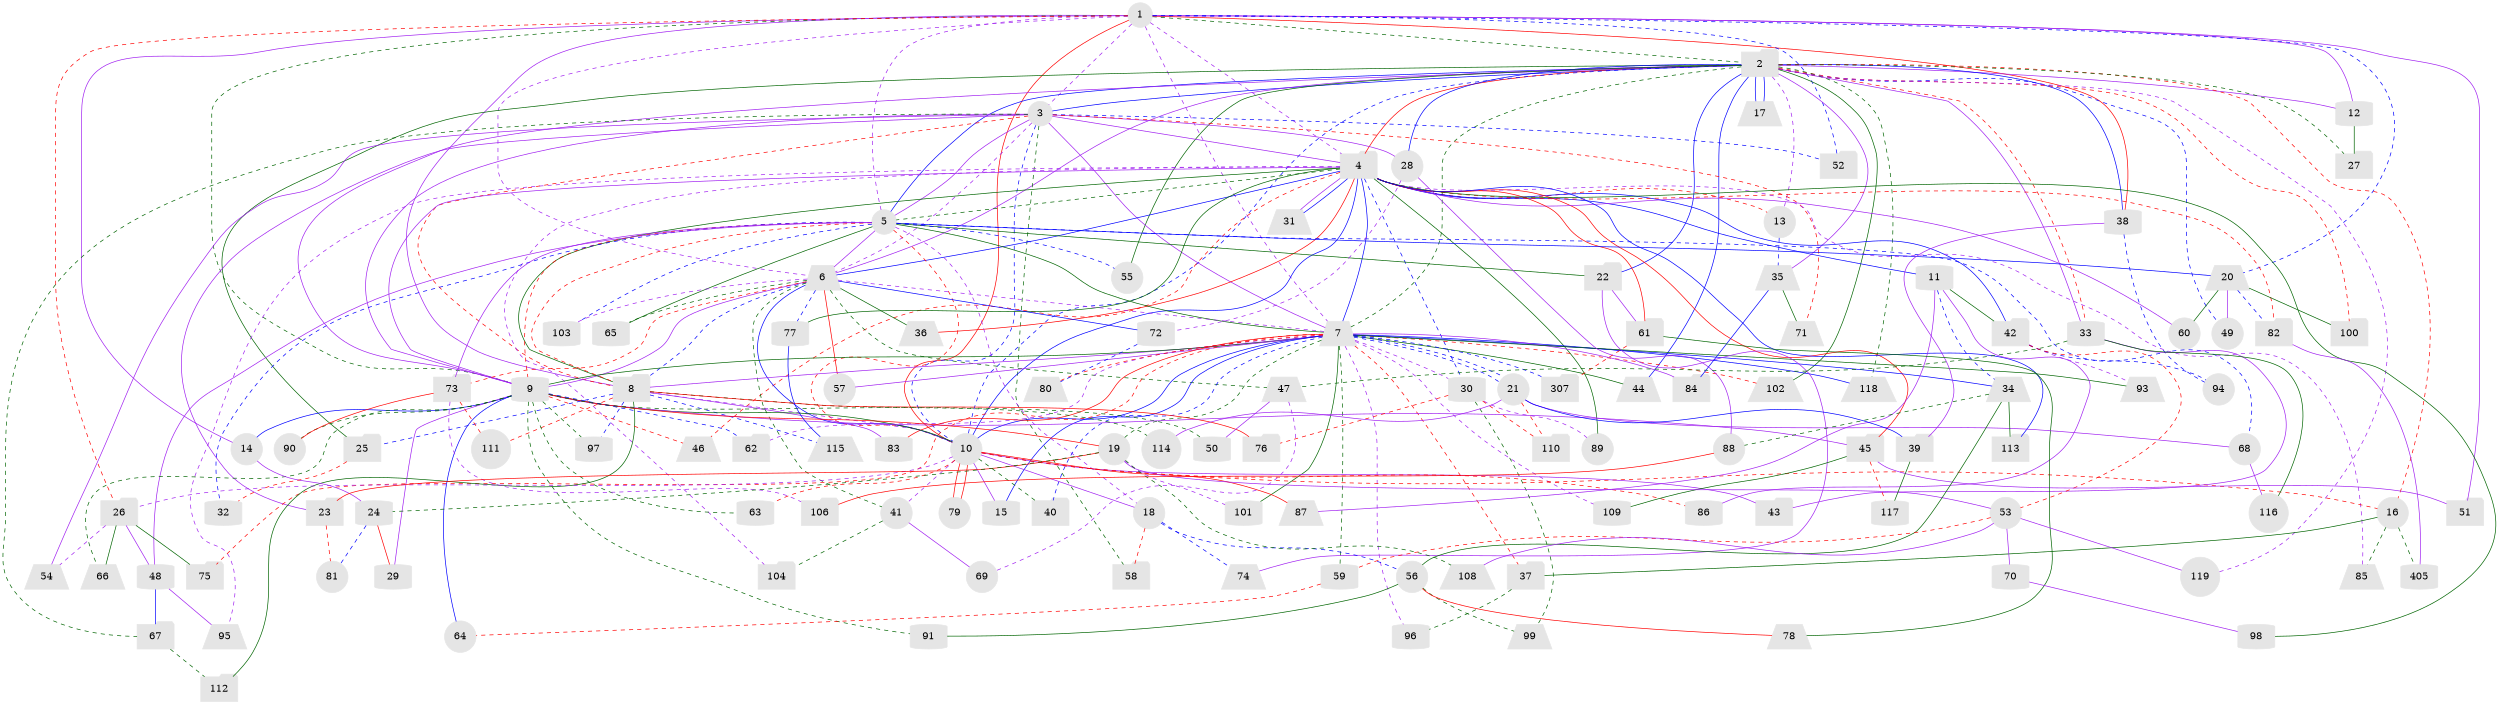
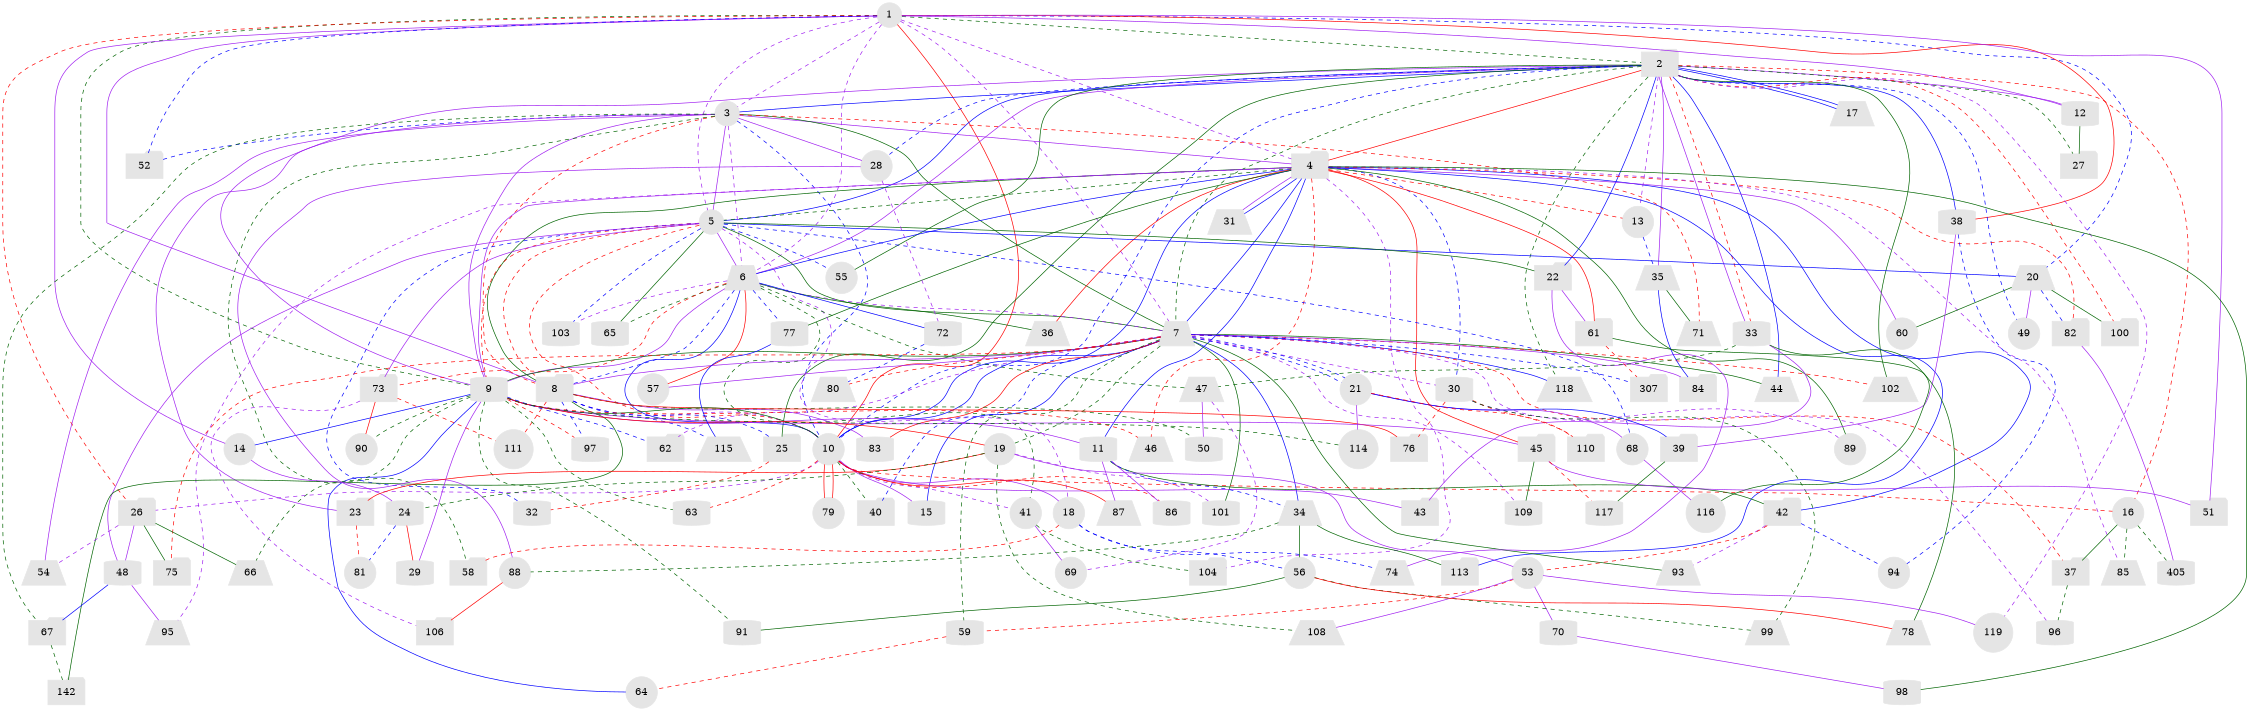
  graph {
    node [color=gray90 shape=folder style=filled]
    edge [color=purple style=solid]
    1 [shape=circle]
    2
    3 [shape=circle]
    4
    5 [shape=circle]
    6 [shape=trapezium]
    7 [shape=trapezium]
    8
    9 [shape=cylinder]
    10 [shape=circle]
    12 [shape=cylinder]
    14 [shape=circle]
    20 [shape=trapezium]
    26
    38 [shape=cylinder]
    51
    52
    13 [shape=circle]
    16 [shape=circle]
    17 [shape=trapezium]
    22
    25
    27
    28 [shape=circle]
    33 [shape=cylinder]
    35 [shape=trapezium]
    44 [shape=trapezium]
    49 [shape=circle]
    55 [shape=circle]
    100
    102 [shape=trapezium]
    118 [shape=trapezium]
    119 [shape=circle]
    23
    54 [shape=trapezium]
    58
    67
    71 [shape=trapezium]
    11 [shape=cylinder]
    30 [shape=cylinder]
    31 [shape=trapezium]
    36 [shape=trapezium]
    42
    45
    46 [shape=trapezium]
    60 [shape=circle]
    61
    77 [shape=cylinder]
    82
    85 [shape=trapezium]
    89 [shape=circle]
    95 [shape=trapezium]
    98 [shape=cylinder]
    104
    113
    18 [shape=circle]
    32 [shape=cylinder]
    48 [shape=cylinder]
    65 [shape=cylinder]
    68 [shape=circle]
    73
    103 [shape=cylinder]
    41 [shape=circle]
    47 [shape=trapezium]
    57 [shape=circle]
    72 [shape=cylinder]
    15 [shape=cylinder]
    19 [shape=circle]
    21 [shape=circle]
    34 [shape=trapezium]
    37
    40
    59 [shape=cylinder]
    62
    75
    80 [shape=trapezium]
    83 [shape=cylinder]
    84
    93 [shape=trapezium]
    96 [shape=cylinder]
    101 [shape=cylinder]
    n82 [label=307]
    109 [shape=cylinder]
    50 [shape=cylinder]
    76
    97 [shape=cylinder]
    111 [shape=circle]
-   112
+   112 [label=142]
    115 [shape=trapezium]
    29 [shape=cylinder]
    63 [shape=cylinder]
    64 [shape=circle]
    66 [shape=trapezium]
    90 [shape=circle]
    91 [shape=cylinder]
    114 [shape=circle]
    43
    79 [shape=circle]
    86 [shape=cylinder]
    87 [shape=trapezium]
    24 [shape=cylinder]
    39
    94 [shape=circle]
    n104 [label=405 shape=cylinder]
    74 [shape=trapezium]
    88 [shape=circle]
    116 [shape=circle]
    81 [shape=circle]
    110
    99 [shape=trapezium]
    53 [shape=circle]
    117 [shape=cylinder]
    78 [shape=trapezium]
    56 [shape=circle]
    106
    69 [shape=circle]
    108 [shape=trapezium]
    70 [shape=cylinder]
    1 -- 2 [color=darkgreen style=dashed]
    1 -- 3 [style=dashed]
    1 -- 4 [style=dashed]
    1 -- 5 [style=dashed]
    1 -- 6 [style=dashed]
    1 -- 7 [style=dashed]
    1 -- 8
    1 -- 9 [color=darkgreen style=dashed]
    1 -- 10 [color=red]
    1 -- 12
    1 -- 14
    1 -- 20 [color=blue style=dashed]
    1 -- 26 [color=red style=dashed]
    1 -- 38 [color=red]
    1 -- 51
    1 -- 52 [color=blue style=dashed]
    2 -- 3 [color=blue]
    2 -- 4 [color=red]
    2 -- 5 [color=blue]
    2 -- 6
    2 -- 7 [color=darkgreen style=dashed]
    2 -- 9
    2 -- 10 [color=blue style=dashed]
    2 -- 12
    2 -- 38 [color=blue]
    2 -- 13 [style=dashed]
    2 -- 16 [color=red style=dashed]
    2 -- 17 [color=blue]
    2 -- 17 [color=blue]
    2 -- 22 [color=blue]
    2 -- 25 [color=darkgreen]
    2 -- 27 [color=darkgreen style=dashed]
-   2 -- 28 [color=blue]
+   2 -- 28 [color=blue style=dashed]
    2 -- 33
    2 -- 33 [color=red style=dashed]
    2 -- 35
    2 -- 44 [color=blue]
    2 -- 49 [color=blue style=dashed]
    2 -- 55 [color=darkgreen]
    2 -- 100 [color=red style=dashed]
    2 -- 102 [color=darkgreen]
    2 -- 118 [color=darkgreen style=dashed]
    2 -- 119 [style=dashed]
    3 -- 4
    3 -- 5
    3 -- 6 [style=dashed]
-   3 -- 7
+   3 -- 7 [color=darkgreen]
    3 -- 8 [color=red style=dashed]
    3 -- 9
    3 -- 10 [color=blue style=dashed]
    3 -- 52 [color=blue style=dashed]
    3 -- 28
    3 -- 23
    3 -- 54
    3 -- 58 [color=darkgreen style=dashed]
    3 -- 67 [color=darkgreen style=dashed]
    3 -- 71 [color=red style=dashed]
    4 -- 5 [color=darkgreen style=dashed]
    4 -- 6 [color=blue]
    4 -- 7 [color=blue]
    4 -- 8 [color=darkgreen]
    4 -- 9
    4 -- 10 [color=blue]
    4 -- 13 [color=red style=dashed]
    4 -- 11 [color=blue]
    4 -- 30 [color=blue style=dashed]
    4 -- 31
    4 -- 31 [color=blue]
    4 -- 36 [color=red]
    4 -- 42 [color=blue]
    4 -- 45 [color=red]
    4 -- 46 [color=red style=dashed]
    4 -- 60
    4 -- 61 [color=red]
    4 -- 77 [color=darkgreen]
    4 -- 82 [color=red style=dashed]
    4 -- 85 [style=dashed]
    4 -- 89 [color=darkgreen]
    4 -- 95 [style=dashed]
    4 -- 98 [color=darkgreen]
    4 -- 104 [style=dashed]
    4 -- 113 [color=blue]
    5 -- 6
    5 -- 7 [color=darkgreen]
    5 -- 8 [color=red style=dashed]
    5 -- 9 [color=red style=dashed]
    5 -- 10 [color=red style=dashed]
    5 -- 20 [color=blue]
    5 -- 22 [color=darkgreen]
    5 -- 55 [color=blue style=dashed]
    5 -- 18 [style=dashed]
    5 -- 32 [color=blue style=dashed]
    5 -- 48
    5 -- 65 [color=darkgreen]
    5 -- 68 [color=blue style=dashed]
    5 -- 73
    5 -- 103 [color=blue style=dashed]
    6 -- 7 [style=dashed]
    6 -- 8 [color=blue style=dashed]
    6 -- 9
    6 -- 10 [color=blue]
    6 -- 36 [color=darkgreen]
    6 -- 77 [color=blue style=dashed]
    6 -- 65 [color=darkgreen style=dashed]
    6 -- 73 [color=red style=dashed]
    6 -- 103 [style=dashed]
    6 -- 41 [color=darkgreen style=dashed]
    6 -- 47 [color=darkgreen style=dashed]
    6 -- 57 [color=red]
    6 -- 72 [color=blue]
    7 -- 8
    7 -- 9 [color=darkgreen]
    7 -- 10 [color=blue]
    7 -- 44 [color=darkgreen]
    7 -- 102 [color=red style=dashed]
    7 -- 118 [color=blue]
    7 -- 30 [style=dashed]
    7 -- 57
    7 -- 15 [color=blue]
    7 -- 19 [color=darkgreen style=dashed]
    7 -- 21 [color=blue style=dashed]
    7 -- 21 [color=blue style=dashed]
    7 -- 34 [color=blue]
    7 -- 37 [color=red style=dashed]
    7 -- 40 [color=blue style=dashed]
    7 -- 59 [color=darkgreen style=dashed]
    7 -- 62 [style=dashed]
    7 -- 75 [color=red style=dashed]
    7 -- 80 [color=red style=dashed]
    7 -- 83 [color=red]
    7 -- 84
    7 -- 93 [color=darkgreen]
    7 -- 96 [style=dashed]
    7 -- 101 [color=darkgreen]
    7 -- n82 [color=blue style=dashed]
    7 -- 109 [style=dashed]
    8 -- 10 [style=dashed]
    8 -- 25 [color=blue style=dashed]
    8 -- 83
    8 -- 50 [color=darkgreen style=dashed]
    8 -- 76 [color=red]
    8 -- 97 [color=blue style=dashed]
    8 -- 111 [color=red style=dashed]
    8 -- 112 [color=darkgreen]
    8 -- 115 [color=blue style=dashed]
    9 -- 10 [color=darkgreen]
    9 -- 14 [color=blue]
+   9 -- 11
    9 -- 45
    9 -- 46 [color=red style=dashed]
    9 -- 19 [color=red]
    9 -- 62 [color=blue style=dashed]
-   9 -- 97 [color=darkgreen style=dashed]
+   9 -- 97 [color=red style=dashed]
    9 -- 29
    9 -- 63 [color=darkgreen style=dashed]
    9 -- 64 [color=blue]
    9 -- 66 [color=darkgreen style=dashed]
    9 -- 90 [color=darkgreen style=dashed]
    9 -- 91 [color=darkgreen style=dashed]
    9 -- 114 [color=darkgreen style=dashed]
    10 -- 26 [style=dashed]
    10 -- 16 [color=red style=dashed]
    10 -- 18
    10 -- 41 [style=dashed]
    10 -- 15
    10 -- 40 [color=darkgreen style=dashed]
    10 -- 63 [color=red style=dashed]
    10 -- 43
    10 -- 79 [color=red]
    10 -- 79 [color=red]
    10 -- 86 [color=red style=dashed]
    10 -- 87 [color=red]
    12 -- 27 [color=darkgreen]
    14 -- 24
    20 -- 49
    20 -- 100 [color=darkgreen]
    20 -- 60 [color=darkgreen]
    20 -- 82 [color=blue style=dashed]
    26 -- 54 [style=dashed]
    26 -- 48
    26 -- 75 [color=darkgreen]
    26 -- 66 [color=darkgreen]
    38 -- 39
    38 -- 94 [color=blue style=dashed]
    13 -- 35 [color=blue style=dashed]
    16 -- 85 [color=darkgreen style=dashed]
    16 -- 37 [color=darkgreen]
    16 -- n104 [color=darkgreen style=dashed]
    22 -- 61
    22 -- 74
    25 -- 32 [color=red style=dashed]
    28 -- 72 [style=dashed]
    28 -- 88
    33 -- 47 [color=darkgreen style=dashed]
    33 -- 43
    33 -- 116 [color=darkgreen]
    35 -- 71 [color=darkgreen]
    35 -- 84 [color=blue]
    23 -- 81 [color=red style=dashed]
    67 -- 112 [color=darkgreen style=dashed]
    11 -- 42 [color=darkgreen]
    11 -- 34 [color=blue style=dashed]
    11 -- 86
    11 -- 87
    30 -- 89 [style=dashed]
    30 -- 76 [color=red style=dashed]
    30 -- 110 [color=red style=dashed]
    30 -- 99 [color=darkgreen style=dashed]
    42 -- 93 [style=dashed]
    42 -- 94 [color=blue style=dashed]
    42 -- 53 [color=red style=dashed]
    45 -- 51
    45 -- 109 [color=darkgreen]
    45 -- 117 [color=red style=dashed]
    61 -- n82 [color=red style=dashed]
    61 -- 78 [color=darkgreen]
    77 -- 115 [color=blue]
    82 -- n104
    18 -- 58 [color=red style=dashed]
    18 -- 74 [color=blue style=dashed]
    18 -- 56 [color=blue style=dashed]
    48 -- 67 [color=blue]
    48 -- 95
    68 -- 116
    73 -- 111 [color=red style=dashed]
    73 -- 90 [color=red]
    73 -- 106 [style=dashed]
    41 -- 104 [color=darkgreen style=dashed]
    41 -- 69
    47 -- 50
    47 -- 69 [style=dashed]
    72 -- 80 [color=blue style=dashed]
    19 -- 23 [color=red]
    19 -- 101 [style=dashed]
    19 -- 24 [color=darkgreen style=dashed]
    19 -- 53
    19 -- 108 [color=darkgreen style=dashed]
    21 -- 68
    21 -- 114
    21 -- 39 [color=blue]
    21 -- 110 [color=red style=dashed]
    34 -- 113 [color=darkgreen]
    34 -- 88 [color=darkgreen style=dashed]
    34 -- 56 [color=darkgreen]
    37 -- 96 [color=darkgreen style=dashed]
    59 -- 64 [color=red style=dashed]
    24 -- 29 [color=red]
    24 -- 81 [color=blue style=dashed]
    39 -- 117 [color=darkgreen]
    88 -- 106 [color=red]
    53 -- 119
    53 -- 59 [color=red style=dashed]
    53 -- 108
    53 -- 70
    56 -- 91 [color=darkgreen]
    56 -- 99 [color=darkgreen style=dashed]
    56 -- 78 [color=red]
    70 -- 98
  }
